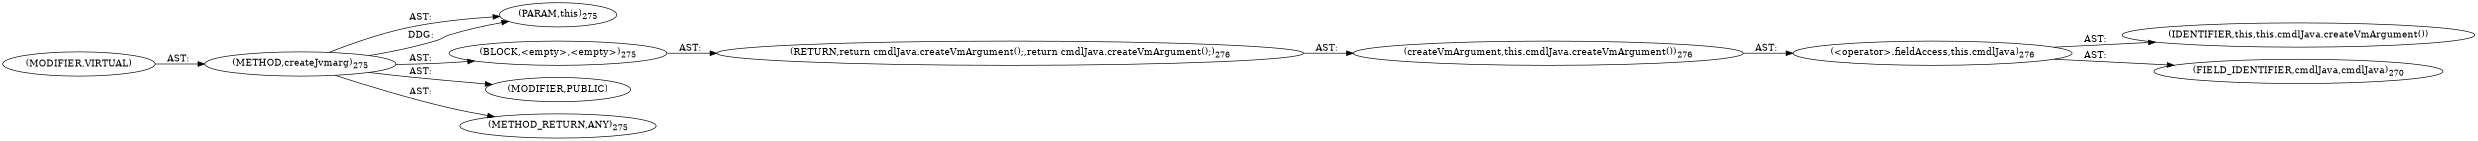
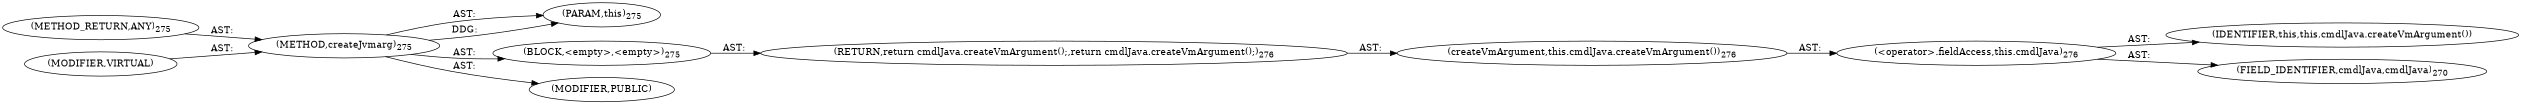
  digraph {
    rankdir=LR
    n1 [label=<(METHOD,createJvmarg)<SUB>275</SUB>>]
    n2 [label=<(PARAM,this)<SUB>275</SUB>>]
    n3 [label=<(BLOCK,&lt;empty&gt;,&lt;empty&gt;)<SUB>275</SUB>>]
    n4 [label=<(MODIFIER,PUBLIC)>]
    n5 [label=<(METHOD_RETURN,ANY)<SUB>275</SUB>>]
    n6 [label=<(RETURN,return cmdlJava.createVmArgument();,return cmdlJava.createVmArgument();)<SUB>276</SUB>>]
    n7 [label=<(MODIFIER,VIRTUAL)>]
    n8 [label=<(createVmArgument,this.cmdlJava.createVmArgument())<SUB>276</SUB>>]
    n9 [label=<(&lt;operator&gt;.fieldAccess,this.cmdlJava)<SUB>276</SUB>>]
    n10 [label=<(IDENTIFIER,this,this.cmdlJava.createVmArgument())>]
    n11 [label=<(FIELD_IDENTIFIER,cmdlJava,cmdlJava)<SUB>270</SUB>>]
    n1 -> n2 [label="AST: "]
    n1 -> n2 [label="DDG: "]
    n1 -> n3 [label="AST: "]
    n1 -> n4 [label="AST: "]
-   n1 -> n5 [label="AST: "]
+   n5 -> n1 [label="AST: "]
    n3 -> n6 [label="AST: "]
    n6 -> n8 [label="AST: "]
    n7 -> n1 [label="AST: "]
    n8 -> n9 [label="AST: "]
    n9 -> n10 [label="AST: "]
    n9 -> n11 [label="AST: "]
  }
